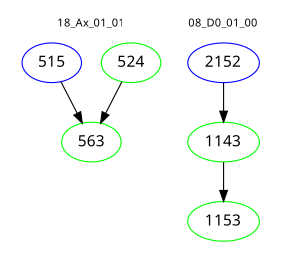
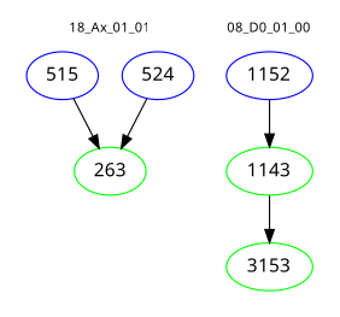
  digraph {
    fontname="Noto Sans"
    node [color=blue fontname="Noto Sans"]
    edge [color=black fontname="Noto Sans"]
-   n1 [color=green label=524]
+   n1 [label=524]
    n2 [label=515]
-   n3 [color=green label=563]
-   n4 [label=2152]
+   n3 [color=green label=263]
+   n4 [label=1152]
    n5 [color=green label=1143]
-   n6 [color=green label=1153]
+   n6 [color=green label=3153]
    subgraph cluster_1 {
      color=white
      fontsize=10
      label="18_Ax_01_01"
      n1
      n2
      n3
    }
    subgraph cluster_2 {
      color=white
      fontsize=10
      label="08_D0_01_00"
      n4
      n5
      n6
    }
    n1 -> n3
    n2 -> n3
    n4 -> n5
    n5 -> n6
  }
